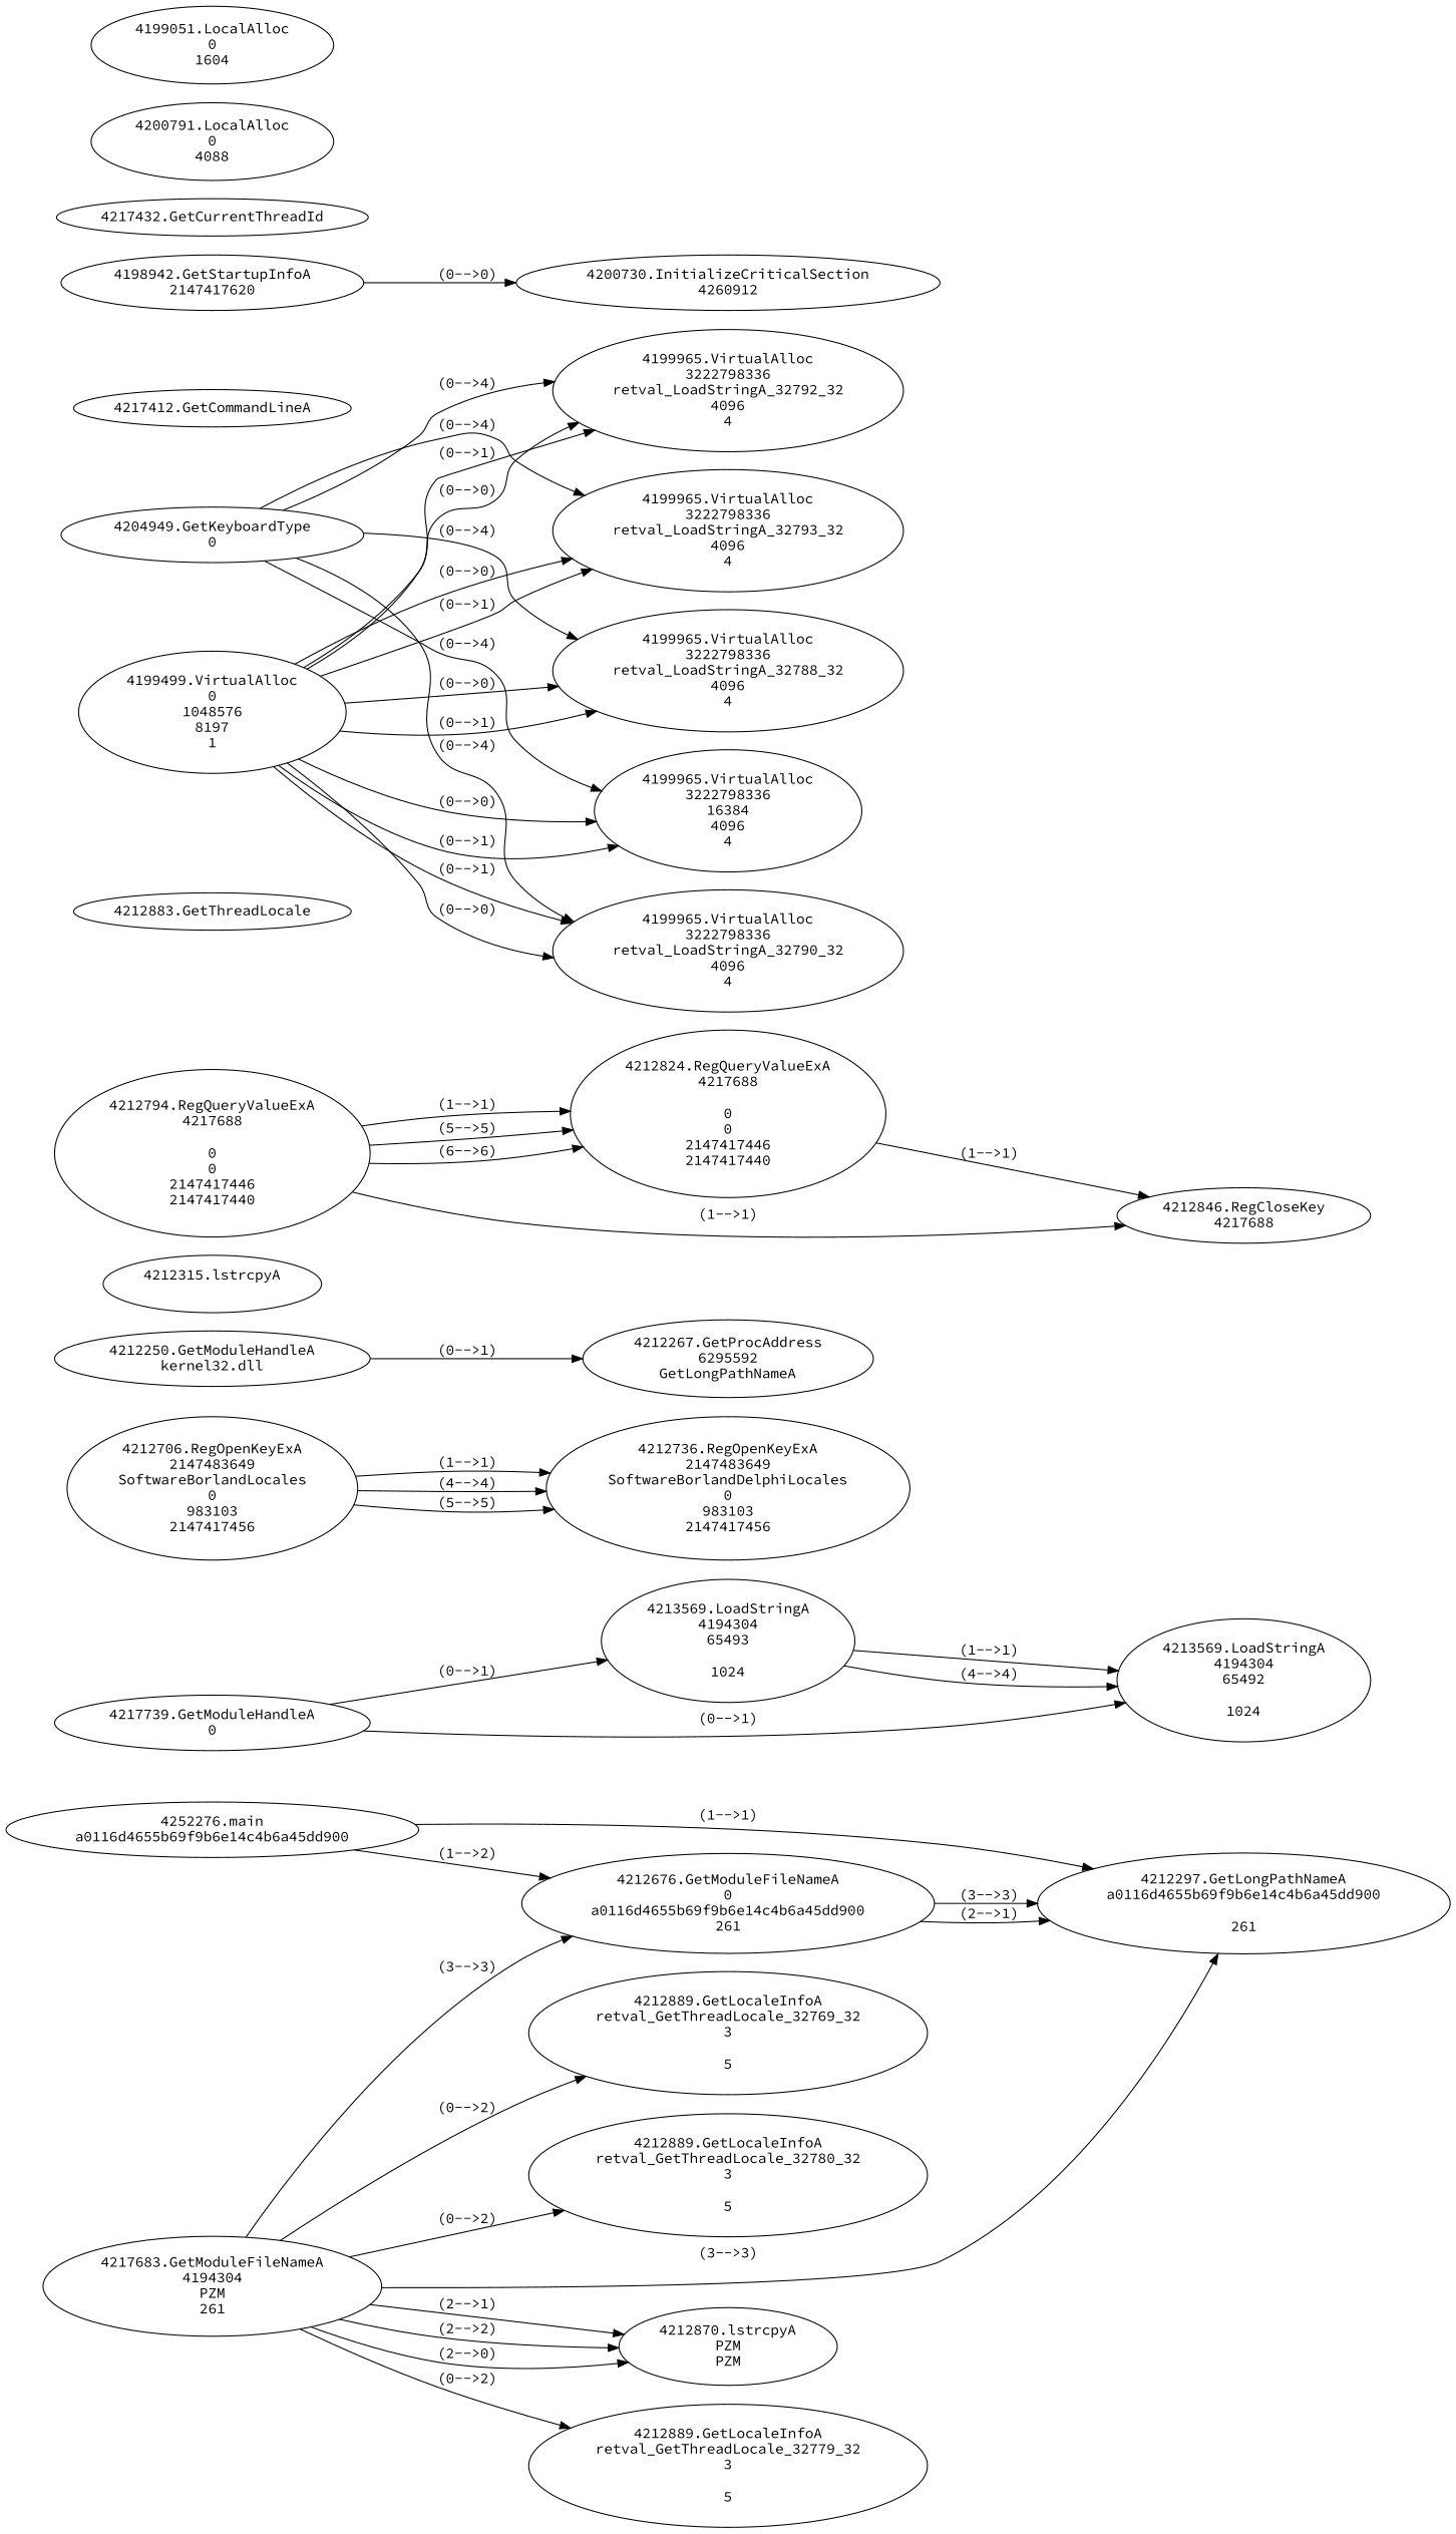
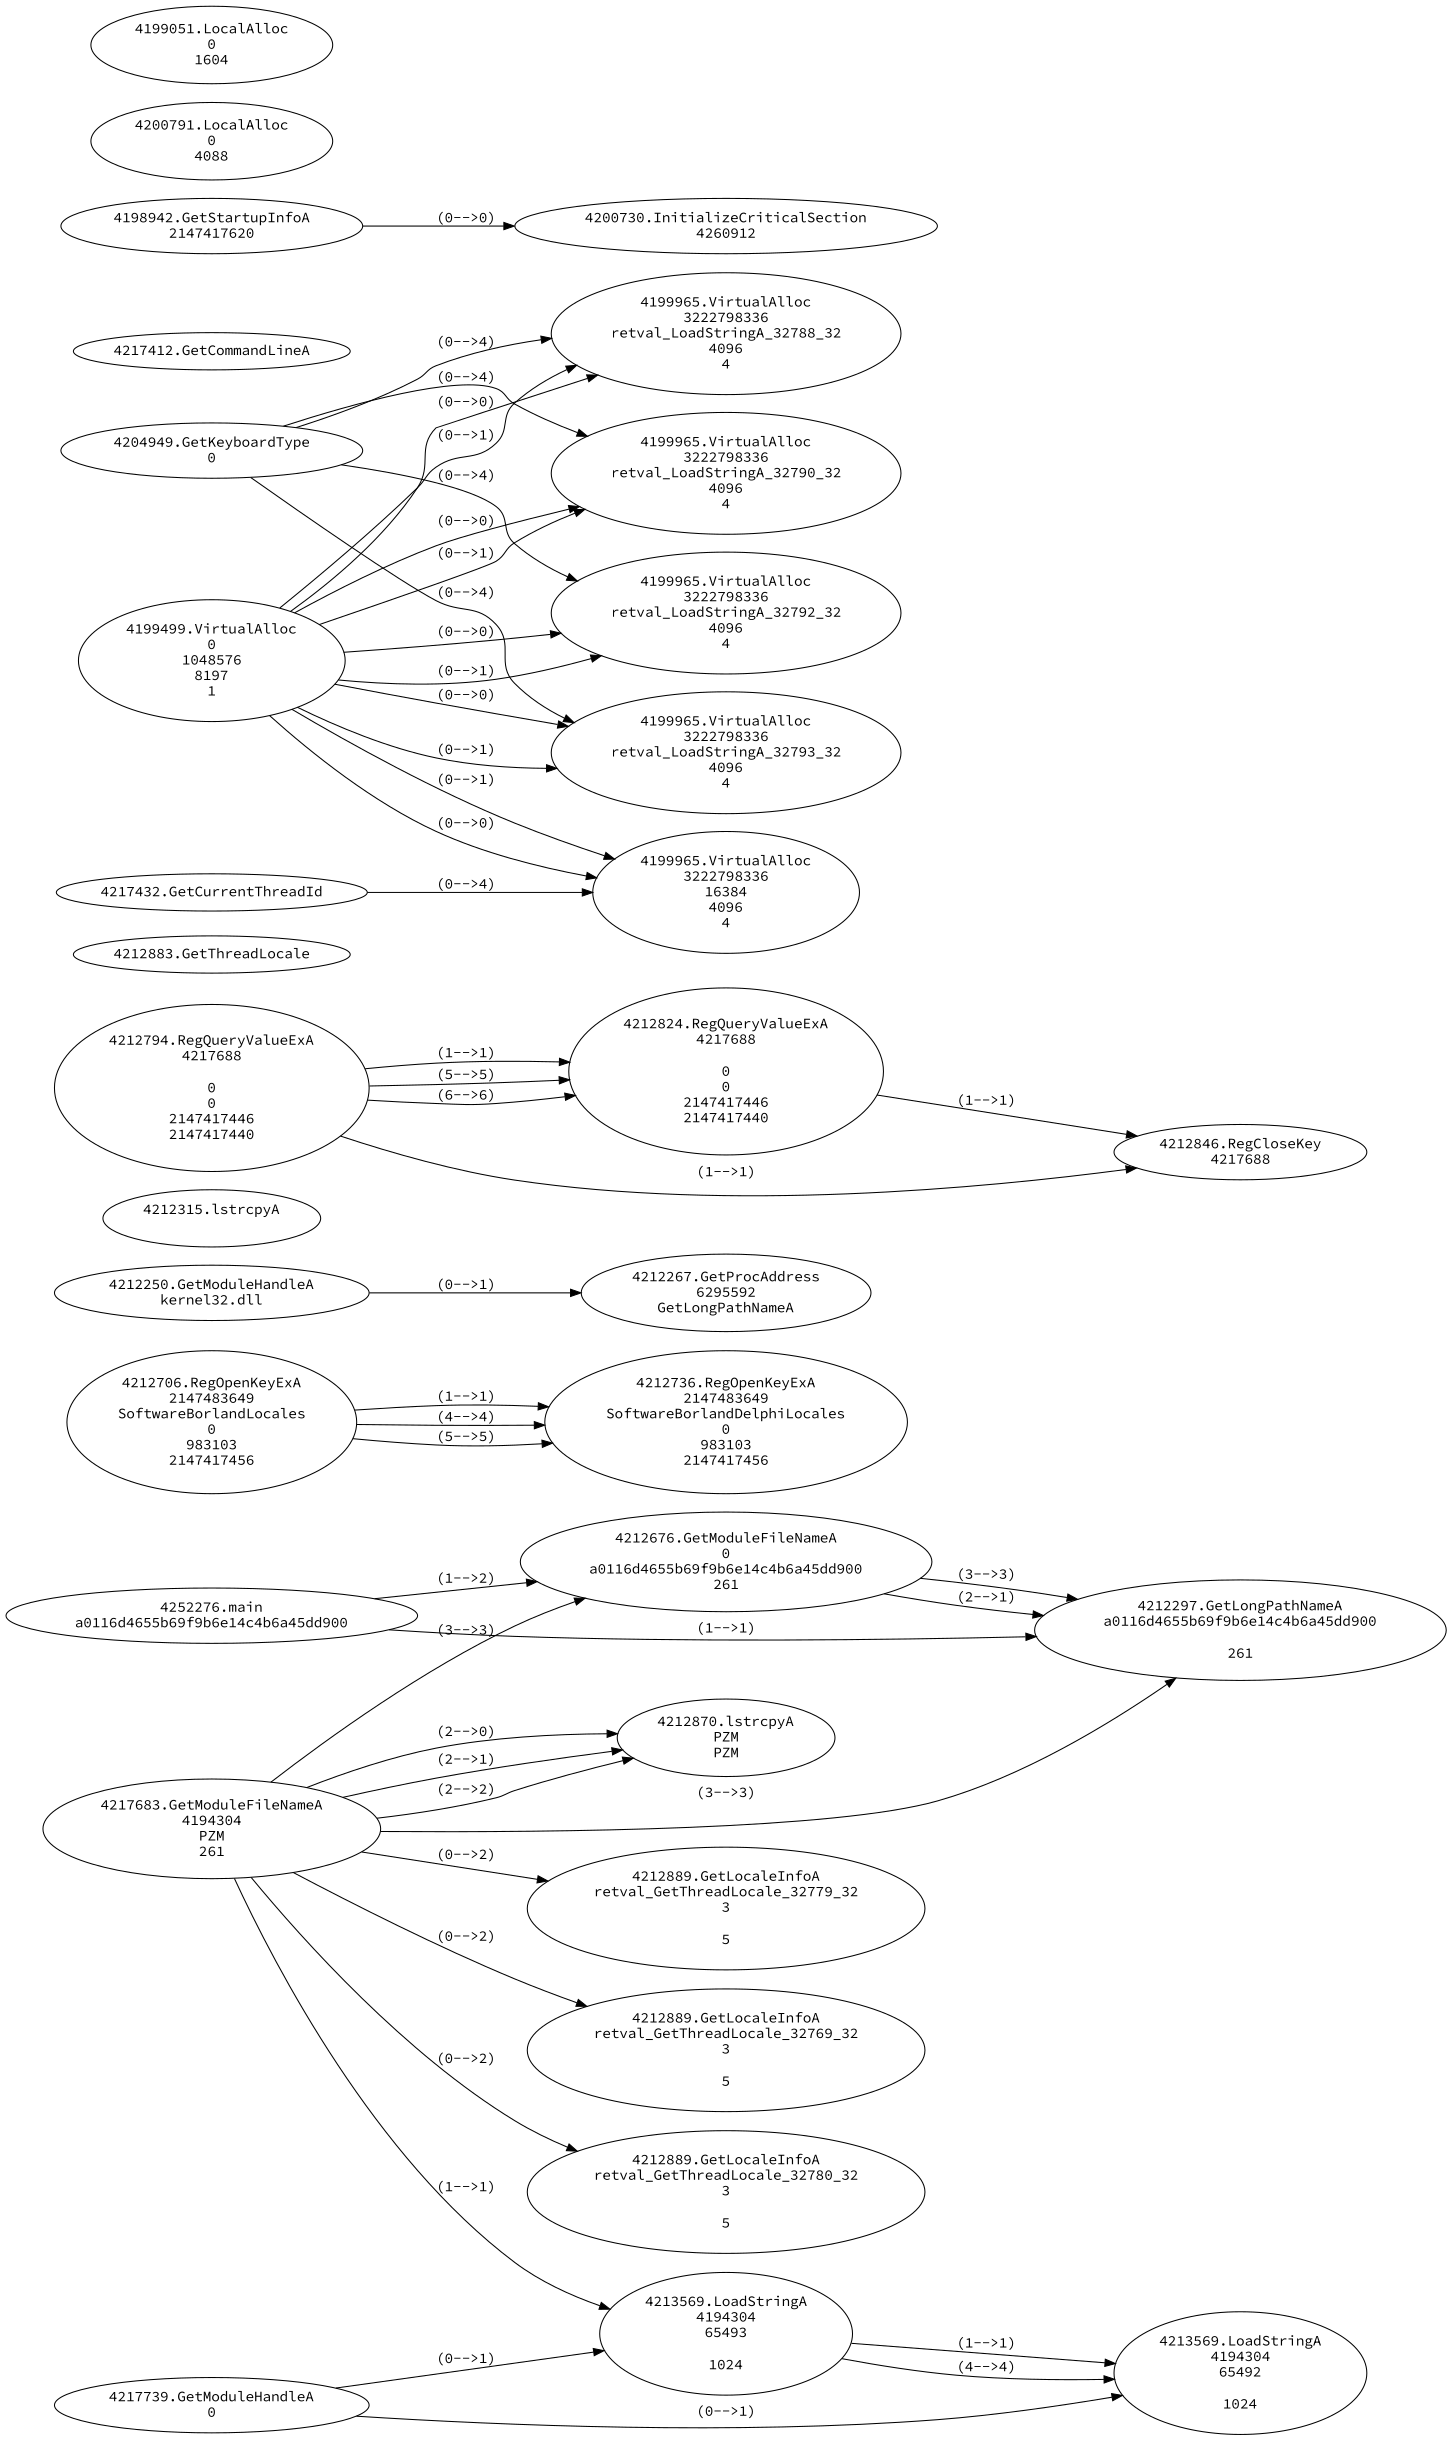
  digraph {
    fontname="Source Code Pro"
    rankdir=LR
    node [fontname="Source Code Pro"]
    edge [fontname="Source Code Pro"]
    n1 [label="4252276.main\na0116d4655b69f9b6e14c4b6a45dd900"]
    n2 [label="4212676.GetModuleFileNameA\n0\na0116d4655b69f9b6e14c4b6a45dd900\n261"]
    n3 [label="4212297.GetLongPathNameA\na0116d4655b69f9b6e14c4b6a45dd900\n\n261"]
    n4 [label="4217739.GetModuleHandleA\n0"]
    n5 [label="4213569.LoadStringA\n4194304\n65493\n\n1024"]
    n6 [label="4213569.LoadStringA\n4194304\n65492\n\n1024"]
    n7 [label="4217683.GetModuleFileNameA\n4194304\nPZM\n261"]
    n8 [label="4212870.lstrcpyA\nPZM\nPZM"]
    n9 [label="4212889.GetLocaleInfoA\nretval_GetThreadLocale_32779_32\n3\n\n5"]
    n10 [label="4212889.GetLocaleInfoA\nretval_GetThreadLocale_32769_32\n3\n\n5"]
    n11 [label="4212889.GetLocaleInfoA\nretval_GetThreadLocale_32780_32\n3\n\n5"]
    n12 [label="4212706.RegOpenKeyExA\n2147483649\nSoftware\Borland\Locales\n0\n983103\n2147417456"]
    n13 [label="4212736.RegOpenKeyExA\n2147483649\nSoftware\Borland\Delphi\Locales\n0\n983103\n2147417456"]
    n14 [label="4212250.GetModuleHandleA\nkernel32.dll"]
    n15 [label="4212267.GetProcAddress\n6295592\nGetLongPathNameA"]
    n16 [label="4212315.lstrcpyA\n\n"]
    n17 [label="4212794.RegQueryValueExA\n4217688\n\n0\n0\n2147417446\n2147417440"]
    n18 [label="4212824.RegQueryValueExA\n4217688\n\n0\n0\n2147417446\n2147417440"]
    n19 [label="4212846.RegCloseKey\n4217688"]
    n20 [label="4212883.GetThreadLocale\n"]
    n21 [label="4204949.GetKeyboardType\n0"]
    n22 [label="4199965.VirtualAlloc\n3222798336\nretval_LoadStringA_32788_32\n4096\n4"]
    n23 [label="4199965.VirtualAlloc\n3222798336\nretval_LoadStringA_32792_32\n4096\n4"]
    n24 [label="4199965.VirtualAlloc\n3222798336\nretval_LoadStringA_32793_32\n4096\n4"]
    n25 [label="4199965.VirtualAlloc\n3222798336\n16384\n4096\n4"]
    n26 [label="4199965.VirtualAlloc\n3222798336\nretval_LoadStringA_32790_32\n4096\n4"]
    n27 [label="4217412.GetCommandLineA\n"]
    n28 [label="4198942.GetStartupInfoA\n2147417620"]
    n29 [label="4200730.InitializeCriticalSection\n4260912"]
    n30 [label="4217432.GetCurrentThreadId\n"]
    n31 [label="4200791.LocalAlloc\n0\n4088"]
    n32 [label="4199499.VirtualAlloc\n0\n1048576\n8197\n1"]
    n33 [label="4199051.LocalAlloc\n0\n1604"]
    n1 -> n2 [label="(1-->2)"]
    n1 -> n3 [label="(1-->1)"]
    n2 -> n3 [label="(2-->1)"]
    n2 -> n3 [label="(3-->3)"]
    n4 -> n5 [label="(0-->1)"]
    n4 -> n6 [label="(0-->1)"]
    n5 -> n6 [label="(1-->1)"]
    n5 -> n6 [label="(4-->4)"]
    n7 -> n2 [label="(3-->3)"]
    n7 -> n3 [label="(3-->3)"]
+   n7 -> n5 [label="(1-->1)"]
    n7 -> n8 [label="(2-->1)"]
    n7 -> n8 [label="(2-->2)"]
    n7 -> n8 [label="(2-->0)"]
    n7 -> n9 [label="(0-->2)"]
    n7 -> n10 [label="(0-->2)"]
    n7 -> n11 [label="(0-->2)"]
    n12 -> n13 [label="(1-->1)"]
    n12 -> n13 [label="(4-->4)"]
    n12 -> n13 [label="(5-->5)"]
    n14 -> n15 [label="(0-->1)"]
    n17 -> n18 [label="(1-->1)"]
    n17 -> n18 [label="(5-->5)"]
    n17 -> n18 [label="(6-->6)"]
    n17 -> n19 [label="(1-->1)"]
    n18 -> n19 [label="(1-->1)"]
    n21 -> n22 [label="(0-->4)"]
    n21 -> n23 [label="(0-->4)"]
    n21 -> n24 [label="(0-->4)"]
-   n21 -> n25 [label="(0-->4)"]
+   n30 -> n25 [label="(0-->4)"]
    n21 -> n26 [label="(0-->4)"]
    n28 -> n29 [label="(0-->0)"]
    n32 -> n22 [label="(0-->1)"]
    n32 -> n22 [label="(0-->0)"]
    n32 -> n23 [label="(0-->1)"]
    n32 -> n23 [label="(0-->0)"]
    n32 -> n24 [label="(0-->1)"]
    n32 -> n24 [label="(0-->0)"]
    n32 -> n25 [label="(0-->1)"]
    n32 -> n25 [label="(0-->0)"]
    n32 -> n26 [label="(0-->1)"]
    n32 -> n26 [label="(0-->0)"]
  }
